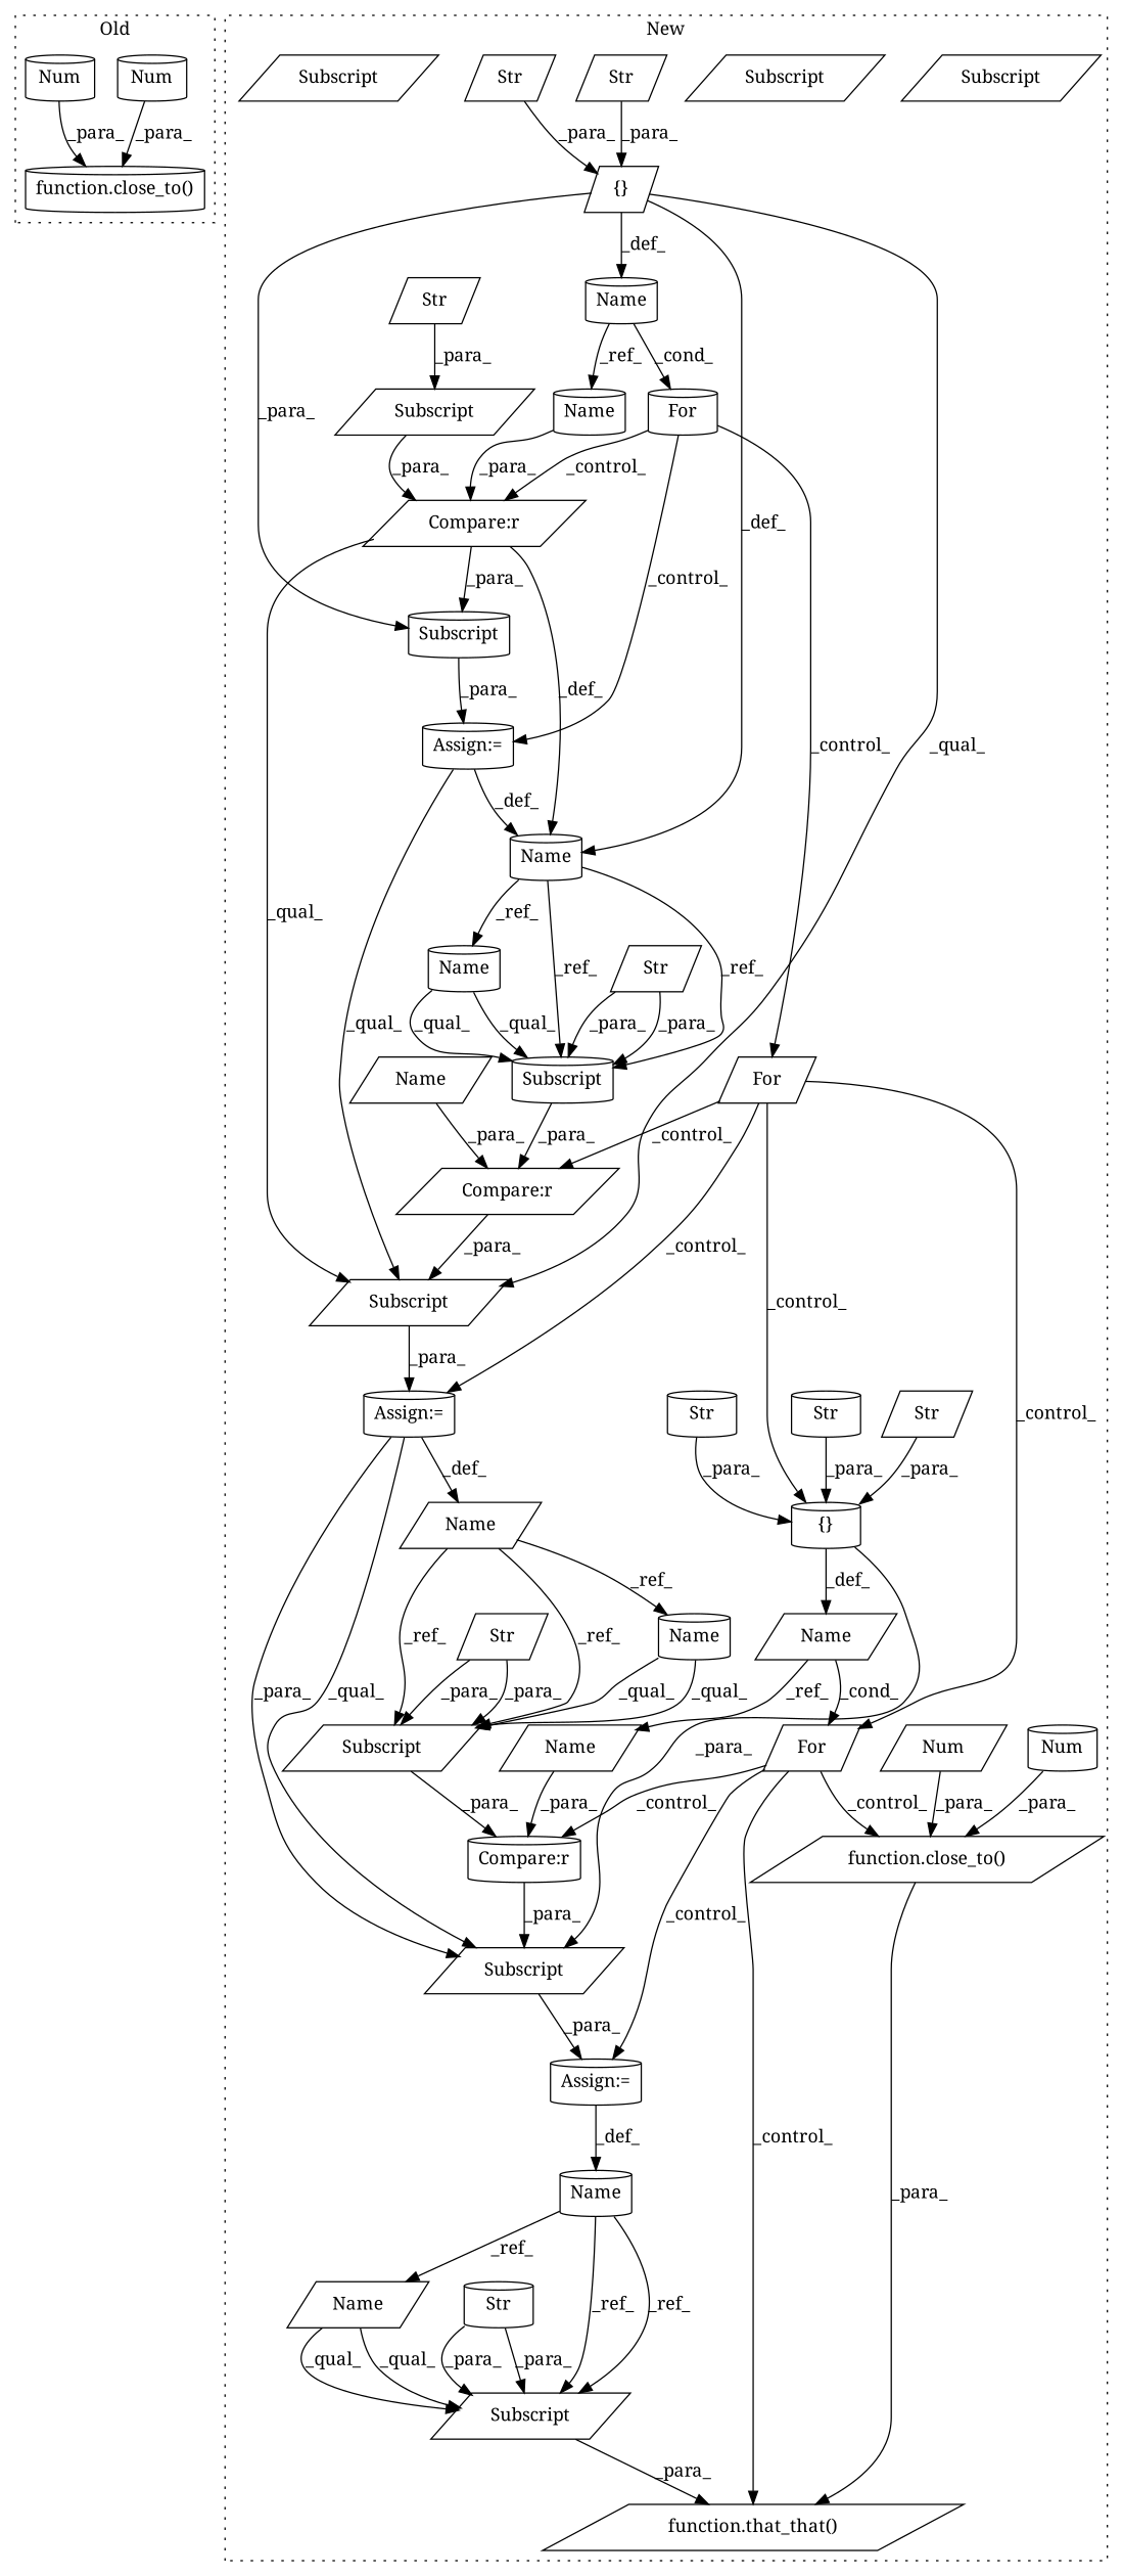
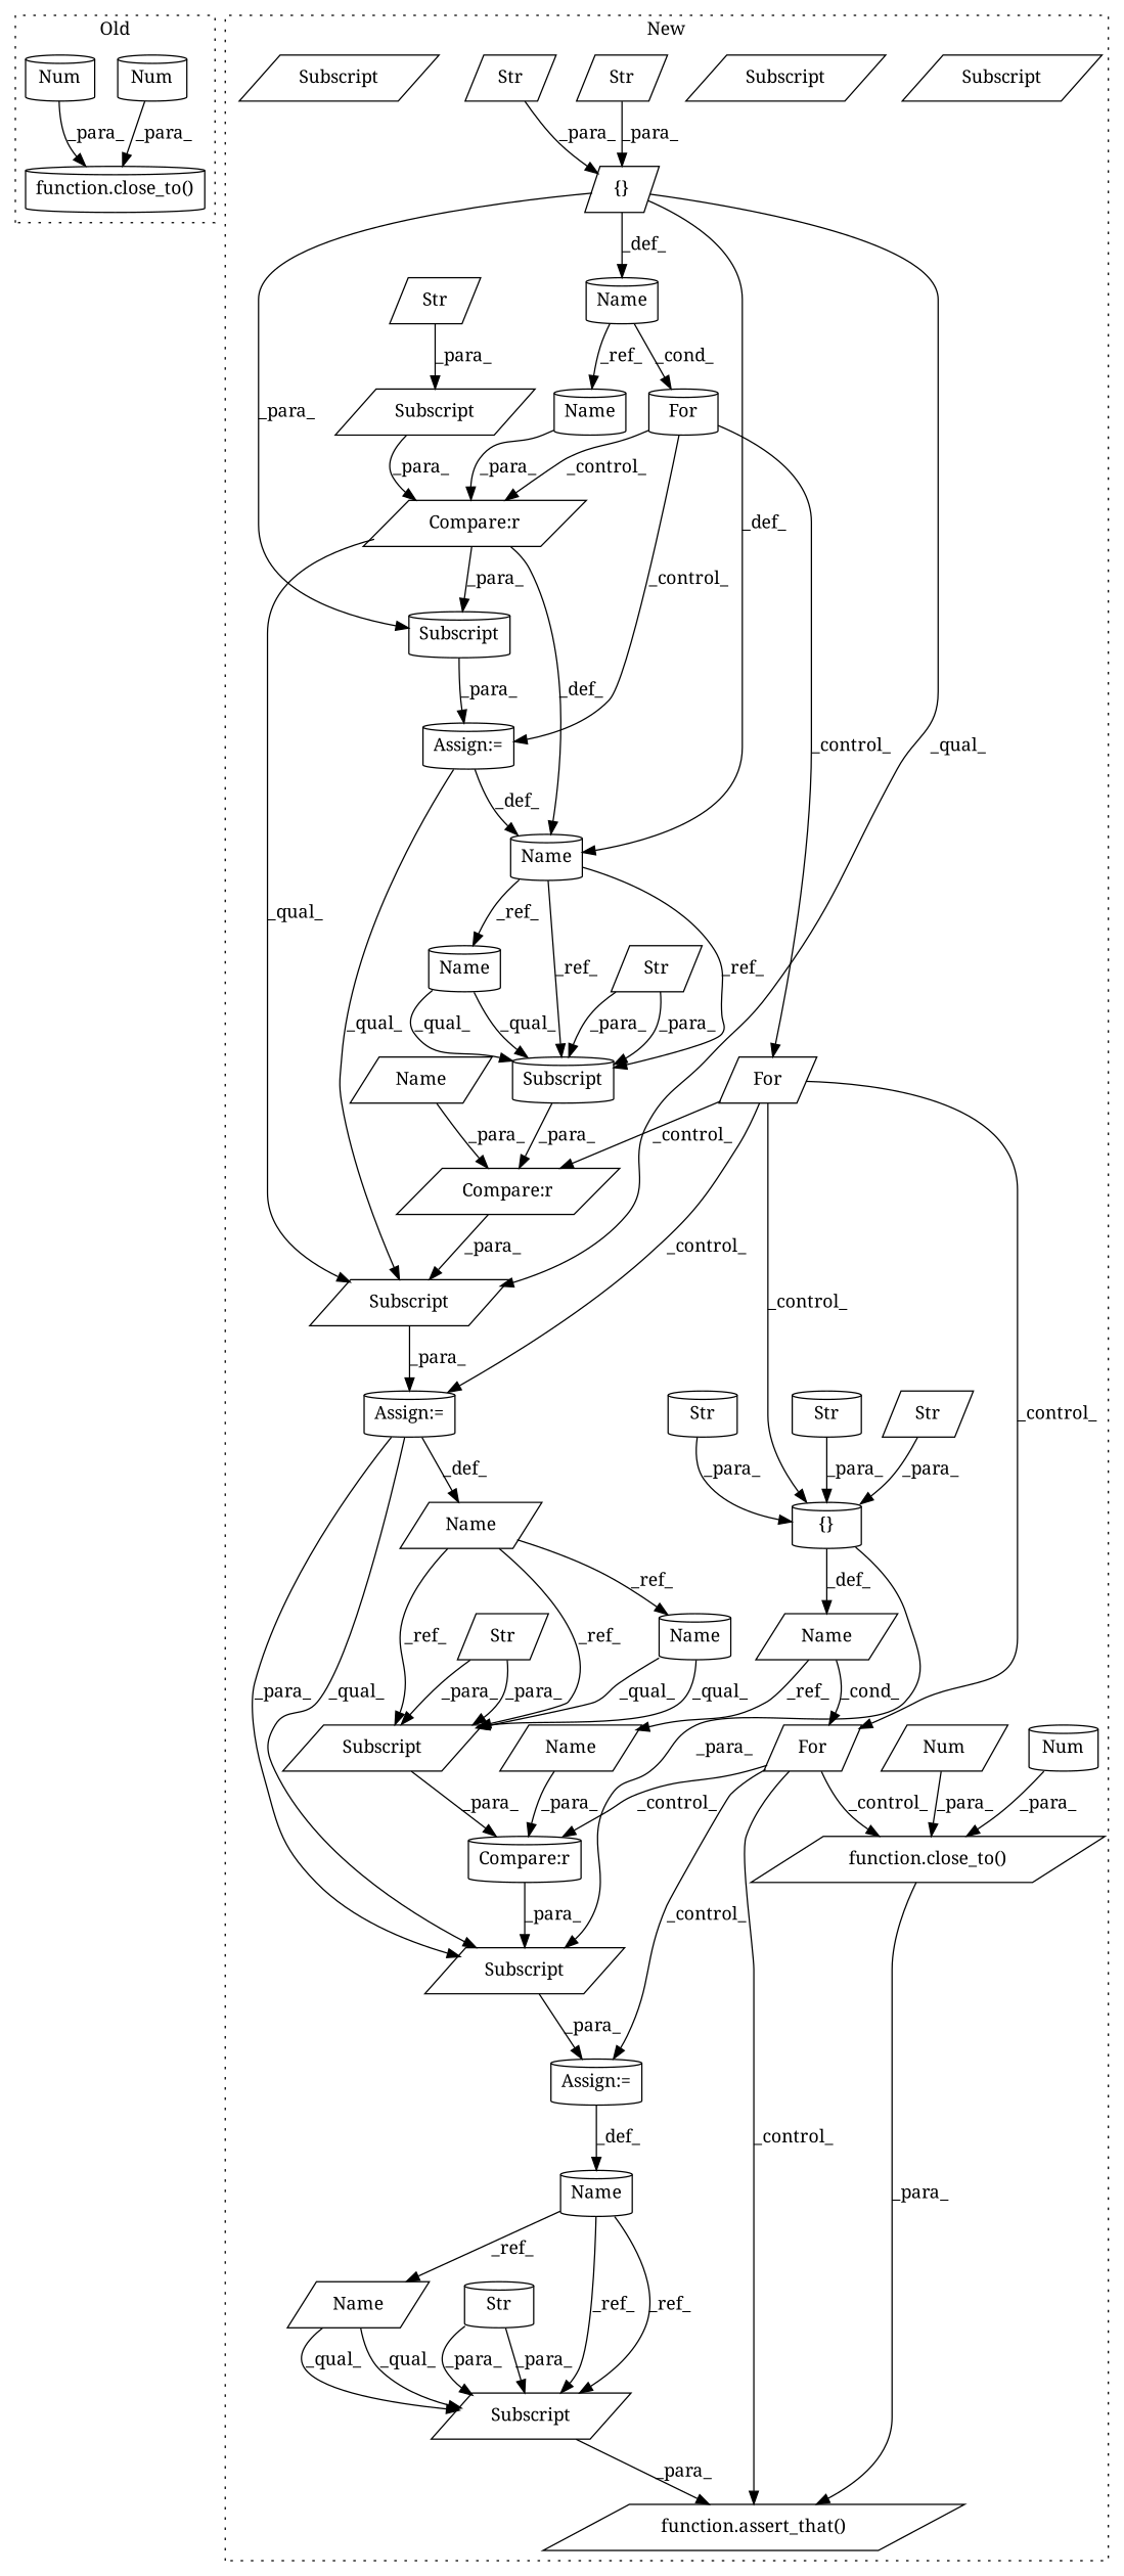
  digraph {
    fontname="Noto Serif"
    node [a=87 l=7 s="2979,0" shape=parallelogram fontname="Noto Serif"]
    edge [fontname="Noto Serif"]
    n1 [a=75 l="9,1" label="function.close_to()" s="1776,1795" shape=cylinder]
    n2 [a=76 l=4 label=Num s=1785 shape=cylinder]
    n3 [a=76 l=4 label=Num s=1791 shape=cylinder]
    n4 [a=107 l="4,18" label=For s="2802,2875"]
    n5 [label=Name s=2585 shape=cylinder]
    n6 [a=75 l="9,1" label="function.close_to()" s="3001,3016"]
-   n7 [a=75 l="12,1" label="function.that_that()" s="2967,3017"]
+   n7 [a=75 l="12,1" label="function.assert_that()" s="2967,3017"]
    n8 [l=10 label=Name s=2893 shape=cylinder]
    n9 [a=63 l="19,0" label=Subscript]
    n10 [a=40 l=29 label="Compare:r" s=2920 shape=cylinder]
    n11 [l=9 label=Name s=2726]
    n12 [a=63 l="19,0" label=Subscript s="2920,0"]
    n13 [a=59 l="1,0" label="{}" s="2596,2612"]
    n14 [a=66 l=8 label=Str s=2930]
    n15 [a=63 l="44,0" label=Subscript s="2906,0"]
    n16 [a=40 l=28 label="Compare:r" s=2648]
    n17 [a=63 l="17,0" label=Subscript s="2648,0"]
    n18 [a=66 label=Str s=2605]
    n19 [a=66 label=Str s=2990 shape=cylinder]
    n20 [a=59 l="1,0" label="{}" s="2816,2874" shape=cylinder]
    n21 [a=66 l=6 label=Str s=2597]
    n22 [a=63 l="40,0" label=Subscript s="2637,0" shape=cylinder]
    n23 [a=66 l=21 label=Str s=2833 shape=cylinder]
    n24 [a=66 l=9 label=Str s=2655]
    n25 [a=66 l=14 label=Str s=2817]
    n26 [l=6 label=Name s=2806]
    n27 [a=107 l="4,10" label=For s="2581,2613" shape=cylinder]
    n28 [a=76 l=1 label=Num s=3010 shape=cylinder]
    n29 [a=76 l=3 label=Num s=3013]
    n30 [a=68 l=3 label="Assign:=" s=2903 shape=cylinder]
    n31 [a=68 l=3 label="Assign:=" s=2634 shape=cylinder]
    n32 [a=63 l="51,0" label=Subscript s="2738,0"]
    n33 [a=66 l=18 label=Str s=2856 shape=cylinder]
    n34 [a=40 l=34 label="Compare:r" s=2754]
    n35 [l=11 label=Name s=2623 shape=cylinder]
    n36 [a=63 l="20,0" label=Subscript s="2754,0"]
    n37 [a=66 label=Str s=2766]
    n38 [a=107 l="4,14" label=For s="2686,2712"]
    n39 [a=68 l=3 label="Assign:=" s=2735 shape=cylinder]
    n40 [label=Name s=2669 shape=cylinder]
    n41 [l=9 label=Name s=2920 shape=cylinder]
    n42 [a=63 l="19,0" label=Subscript s="2920,0"]
    n43 [l=6 label=Name s=2943]
    n44 [l=10 label=Name s=2778]
    n45 [a=63 l="20,0" label=Subscript s="2754,0" shape=cylinder]
    n46 [l=11 label=Name s=2754 shape=cylinder]
    n47 [l=10 label=Name s=2979]
    n48 [a=63 l="19,0" label=Subscript]
    subgraph cluster_1 {
      label=Old
      style=dotted
      n1
      n2
      n3
    }
    subgraph cluster_2 {
      label=New
      style=dotted
      n4
      n5
      n6
      n7
      n8
      n9
      n10
      n11
      n12
      n13
      n14
      n15
      n16
      n17
      n18
      n19
      n20
      n21
      n22
      n23
      n24
      n25
      n26
      n27
      n28
      n29
      n30
      n31
      n32
      n33
      n34
      n35
      n36
      n37
      n38
      n39
      n40
      n41
      n42
      n43
      n44
      n45
      n46
      n47
      n48
    }
    n2 -> n1 [label=_para_]
    n3 -> n1 [label=_para_]
    n4 -> n6 [label=_control_]
    n4 -> n7 [label=_control_]
    n4 -> n10 [label=_control_]
    n4 -> n30 [label=_control_]
    n5 -> n27 [label=_cond_]
    n5 -> n40 [label=_ref_]
    n6 -> n7 [label=_para_]
    n8 -> n47 [label=_ref_]
    n8 -> n48 [label=_ref_]
    n8 -> n48 [label=_ref_]
    n10 -> n15 [label=_para_]
    n11 -> n41 [label=_ref_]
    n11 -> n42 [label=_ref_]
    n11 -> n42 [label=_ref_]
    n13 -> n5 [label=_def_]
    n13 -> n22 [label=_para_]
    n13 -> n32 [label=_qual_]
    n13 -> n35 [label=_def_]
    n14 -> n42 [label=_para_]
    n14 -> n42 [label=_para_]
    n15 -> n30 [label=_para_]
    n16 -> n22 [label=_para_]
    n16 -> n32 [label=_qual_]
    n16 -> n35 [label=_def_]
    n17 -> n16 [label=_para_]
    n18 -> n13 [label=_para_]
    n19 -> n48 [label=_para_]
    n19 -> n48 [label=_para_]
    n20 -> n15 [label=_para_]
    n20 -> n26 [label=_def_]
    n21 -> n13 [label=_para_]
    n22 -> n31 [label=_para_]
    n23 -> n20 [label=_para_]
    n24 -> n17 [label=_para_]
    n25 -> n20 [label=_para_]
    n26 -> n4 [label=_cond_]
    n26 -> n43 [label=_ref_]
    n27 -> n16 [label=_control_]
    n27 -> n31 [label=_control_]
    n27 -> n38 [label=_control_]
    n28 -> n6 [label=_para_]
    n29 -> n6 [label=_para_]
    n30 -> n8 [label=_def_]
    n31 -> n32 [label=_qual_]
    n31 -> n35 [label=_def_]
    n32 -> n39 [label=_para_]
    n33 -> n20 [label=_para_]
    n34 -> n32 [label=_para_]
    n35 -> n45 [label=_ref_]
    n35 -> n45 [label=_ref_]
    n35 -> n46 [label=_ref_]
    n37 -> n45 [label=_para_]
    n37 -> n45 [label=_para_]
    n38 -> n4 [label=_control_]
    n38 -> n20 [label=_control_]
    n38 -> n34 [label=_control_]
    n38 -> n39 [label=_control_]
    n39 -> n11 [label=_def_]
    n39 -> n15 [label=_qual_]
    n39 -> n15 [label=_para_]
    n40 -> n16 [label=_para_]
    n41 -> n42 [label=_qual_]
    n41 -> n42 [label=_qual_]
    n42 -> n10 [label=_para_]
    n43 -> n10 [label=_para_]
    n44 -> n34 [label=_para_]
    n45 -> n34 [label=_para_]
    n46 -> n45 [label=_qual_]
    n46 -> n45 [label=_qual_]
    n47 -> n48 [label=_qual_]
    n47 -> n48 [label=_qual_]
    n48 -> n7 [label=_para_]
  }
